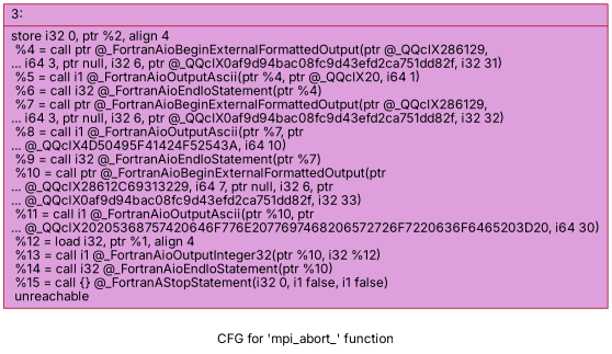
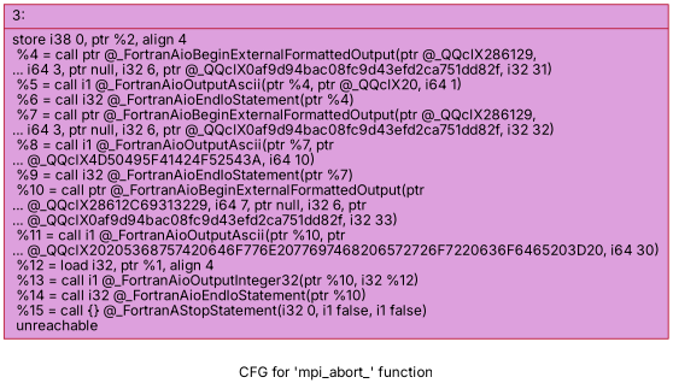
  digraph {
    label="CFG for 'mpi_abort_' function"
    fontname=Inter
-   n1 [color="#b70d28ff" fillcolor=plum fontname=Inter label="{3:\l|  store i32 0, ptr %2, align 4\l  %4 = call ptr @_FortranAioBeginExternalFormattedOutput(ptr @_QQclX286129,\l... i64 3, ptr null, i32 6, ptr @_QQclX0af9d94bac08fc9d43efd2ca751dd82f, i32 31)\l  %5 = call i1 @_FortranAioOutputAscii(ptr %4, ptr @_QQclX20, i64 1)\l  %6 = call i32 @_FortranAioEndIoStatement(ptr %4)\l  %7 = call ptr @_FortranAioBeginExternalFormattedOutput(ptr @_QQclX286129,\l... i64 3, ptr null, i32 6, ptr @_QQclX0af9d94bac08fc9d43efd2ca751dd82f, i32 32)\l  %8 = call i1 @_FortranAioOutputAscii(ptr %7, ptr\l... @_QQclX4D50495F41424F52543A, i64 10)\l  %9 = call i32 @_FortranAioEndIoStatement(ptr %7)\l  %10 = call ptr @_FortranAioBeginExternalFormattedOutput(ptr\l... @_QQclX28612C69313229, i64 7, ptr null, i32 6, ptr\l... @_QQclX0af9d94bac08fc9d43efd2ca751dd82f, i32 33)\l  %11 = call i1 @_FortranAioOutputAscii(ptr %10, ptr\l... @_QQclX20205368757420646F776E2077697468206572726F7220636F6465203D20, i64 30)\l  %12 = load i32, ptr %1, align 4\l  %13 = call i1 @_FortranAioOutputInteger32(ptr %10, i32 %12)\l  %14 = call i32 @_FortranAioEndIoStatement(ptr %10)\l  %15 = call \{\} @_FortranAStopStatement(i32 0, i1 false, i1 false)\l  unreachable\l}" shape=record style=filled]
+   n1 [color="#b70d28ff" fillcolor=plum fontname=Inter label="{3:\l|  store i38 0, ptr %2, align 4\l  %4 = call ptr @_FortranAioBeginExternalFormattedOutput(ptr @_QQclX286129,\l... i64 3, ptr null, i32 6, ptr @_QQclX0af9d94bac08fc9d43efd2ca751dd82f, i32 31)\l  %5 = call i1 @_FortranAioOutputAscii(ptr %4, ptr @_QQclX20, i64 1)\l  %6 = call i32 @_FortranAioEndIoStatement(ptr %4)\l  %7 = call ptr @_FortranAioBeginExternalFormattedOutput(ptr @_QQclX286129,\l... i64 3, ptr null, i32 6, ptr @_QQclX0af9d94bac08fc9d43efd2ca751dd82f, i32 32)\l  %8 = call i1 @_FortranAioOutputAscii(ptr %7, ptr\l... @_QQclX4D50495F41424F52543A, i64 10)\l  %9 = call i32 @_FortranAioEndIoStatement(ptr %7)\l  %10 = call ptr @_FortranAioBeginExternalFormattedOutput(ptr\l... @_QQclX28612C69313229, i64 7, ptr null, i32 6, ptr\l... @_QQclX0af9d94bac08fc9d43efd2ca751dd82f, i32 33)\l  %11 = call i1 @_FortranAioOutputAscii(ptr %10, ptr\l... @_QQclX20205368757420646F776E2077697468206572726F7220636F6465203D20, i64 30)\l  %12 = load i32, ptr %1, align 4\l  %13 = call i1 @_FortranAioOutputInteger32(ptr %10, i32 %12)\l  %14 = call i32 @_FortranAioEndIoStatement(ptr %10)\l  %15 = call \{\} @_FortranAStopStatement(i32 0, i1 false, i1 false)\l  unreachable\l}" shape=record style=filled]
  }
